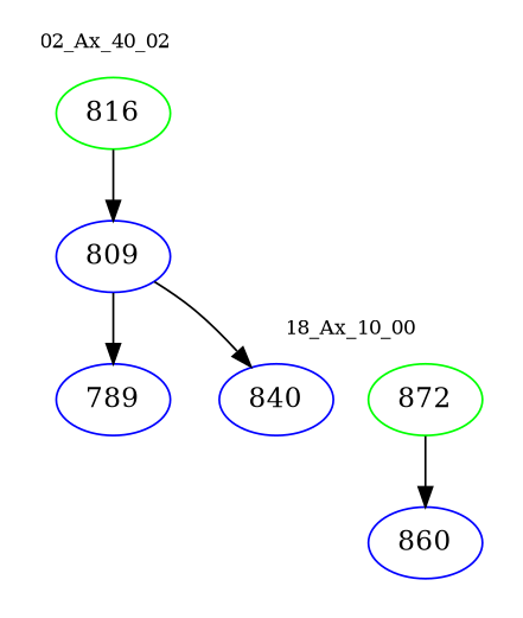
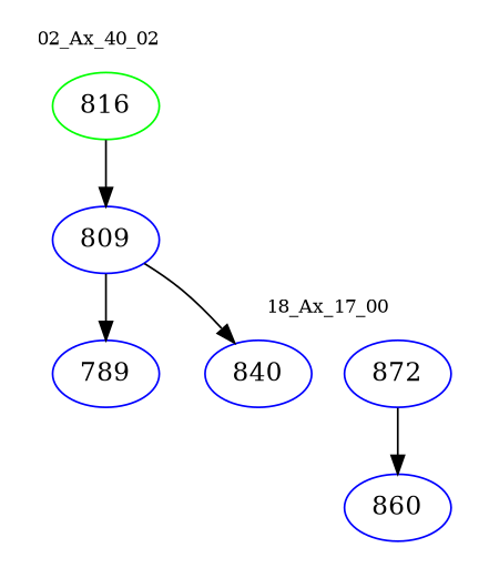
  digraph {
    node [color=blue]
    edge [color=black]
    n1 [color=green label=816]
    n2 [label=809]
    n3 [label=789]
-   n4 [color=green label=872]
+   n4 [label=872]
    n5 [label=860]
    n6 [label=840]
    subgraph cluster_1 {
      color=white
      fontsize=10
      label="02_Ax_40_02"
      n1
      n2
      n3
    }
    subgraph cluster_2 {
      color=white
      fontsize=10
-     label="18_Ax_10_00"
+     label="18_Ax_17_00"
      n4
      n5
      n6
    }
    n1 -> n2
    n2 -> n3
    n2 -> n6
    n4 -> n5
  }
